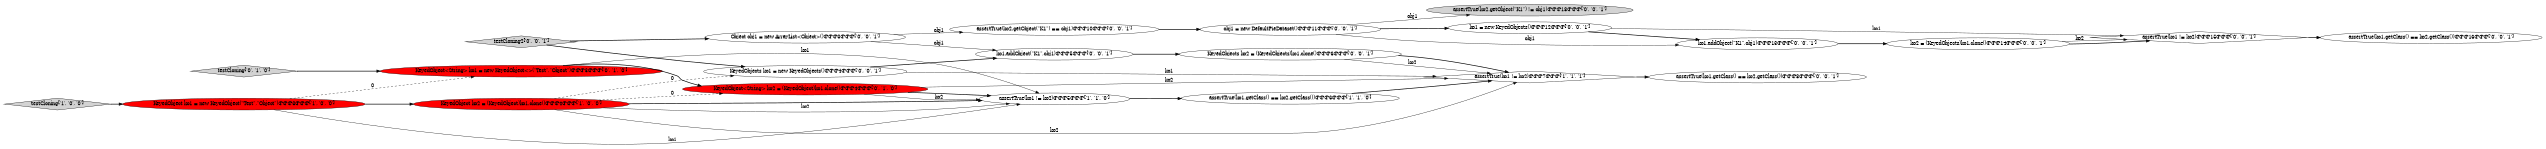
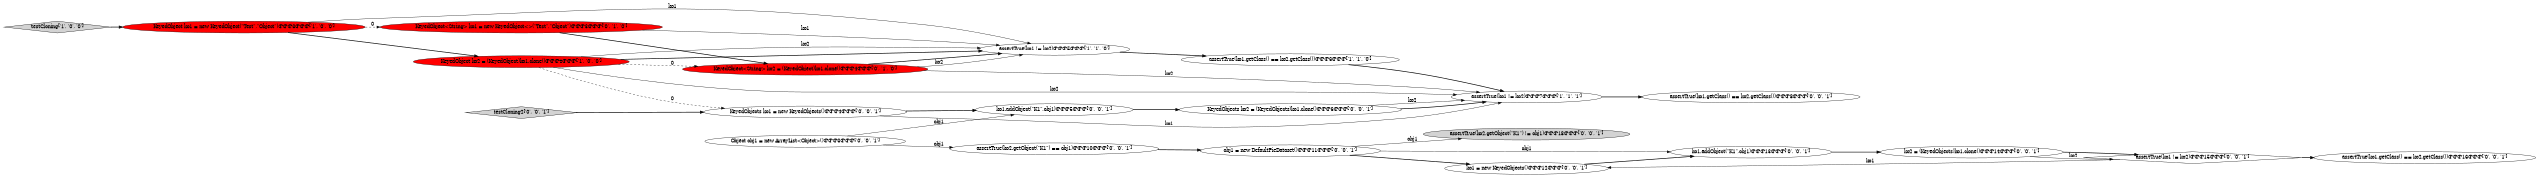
  digraph {
    rankdir=LR
    node [fillcolor=white shape=ellipse style=filled]
    edge [style=bold]
    n1 [fillcolor=lightgray label="testCloning2['0', '0', '1']" shape=diamond]
    n2 [label="Object obj1 = new ArrayList<Object>()@@@3@@@['0', '0', '1']"]
    n3 [label="KeyedObjects ko1 = new KeyedObjects()@@@4@@@['0', '0', '1']"]
    n4 [label="ko1.addObject(\"K1\",obj1)@@@5@@@['0', '0', '1']"]
    n5 [label="assertTrue(ko2.getObject(\"K1\") == obj1)@@@10@@@['0', '0', '1']"]
    n6 [fillcolor=lightgray label="testCloning['1', '0', '0']" shape=diamond]
    n7 [fillcolor=red label="KeyedObject ko1 = new KeyedObject(\"Test\",\"Object\")@@@3@@@['1', '0', '0']"]
    n8 [fillcolor=red label="KeyedObject<String> ko1 = new KeyedObject<>(\"Test\",\"Object\")@@@3@@@['0', '1', '0']"]
    n9 [label="assertTrue(ko1 != ko2)@@@5@@@['1', '1', '0']"]
    n10 [fillcolor=red label="KeyedObject ko2 = (KeyedObject)ko1.clone()@@@4@@@['1', '0', '0']"]
    n11 [label="ko2 = (KeyedObjects)ko1.clone()@@@14@@@['0', '0', '1']"]
    n12 [label="assertTrue(ko1 != ko2)@@@15@@@['0', '0', '1']" shape=diamond]
    n13 [label="assertTrue(ko1.getClass() == ko2.getClass())@@@16@@@['0', '0', '1']"]
    n14 [fillcolor=lightgray label="assertTrue(ko2.getObject(\"K1\") != obj1)@@@18@@@['0', '0', '1']"]
-   n15 [fillcolor=lightgray label="testCloning['0', '1', '0']" shape=diamond]
    n16 [fillcolor=red label="KeyedObject<String> ko2 = (KeyedObject)ko1.clone()@@@4@@@['0', '1', '0']"]
-   n17 [label="assertTrue(ko1 != ko2)@@@7@@@['1', '1', '1']" shape=diamond]
+   n17 [label="assertTrue(ko1 != ko2)@@@7@@@['1', '1', '1']"]
    n18 [label="assertTrue(ko1.getClass() == ko2.getClass())@@@8@@@['0', '0', '1']"]
    n19 [label="KeyedObjects ko2 = (KeyedObjects)ko1.clone()@@@6@@@['0', '0', '1']"]
    n20 [label="assertTrue(ko1.getClass() == ko2.getClass())@@@6@@@['1', '1', '0']"]
    n21 [label="obj1 = new DefaultPieDataset()@@@11@@@['0', '0', '1']"]
    n22 [label="ko1 = new KeyedObjects()@@@12@@@['0', '0', '1']"]
    n23 [label="ko1.addObject(\"K1\",obj1)@@@13@@@['0', '0', '1']"]
-   n1 -> n2
    n1 -> n3
    n2 -> n4 [label=obj1 style=solid]
    n2 -> n5 [label=obj1 style=solid]
    n3 -> n4
    n3 -> n17 [label=ko1 style=solid]
    n4 -> n19
    n5 -> n21
    n6 -> n7
    n7 -> n8 [label=0 style=dashed]
    n7 -> n9 [label=ko1 style=solid]
    n7 -> n10
    n8 -> n9 [label=ko1 style=solid]
    n8 -> n16
    n9 -> n20
    n10 -> n3 [label=0 style=dashed]
    n10 -> n9
    n10 -> n9 [label=ko2 style=solid]
    n10 -> n16 [label=0 style=dashed]
    n10 -> n17 [label=ko2 style=solid]
    n11 -> n12
    n11 -> n12 [label=ko2 style=solid]
    n12 -> n13
-   n15 -> n8
    n16 -> n9
    n16 -> n9 [label=ko2 style=solid]
    n16 -> n17 [label=ko2 style=solid]
    n17 -> n18
    n19 -> n17
    n19 -> n17 [label=ko2 style=solid]
    n20 -> n17
    n21 -> n14 [label=obj1 style=solid]
    n21 -> n22
    n21 -> n23 [label=obj1 style=solid]
-   n22 -> n12 [label=ko1 style=solid]
+   n12 -> n22 [label=ko1 style=solid]
    n22 -> n23
    n23 -> n11
  }
